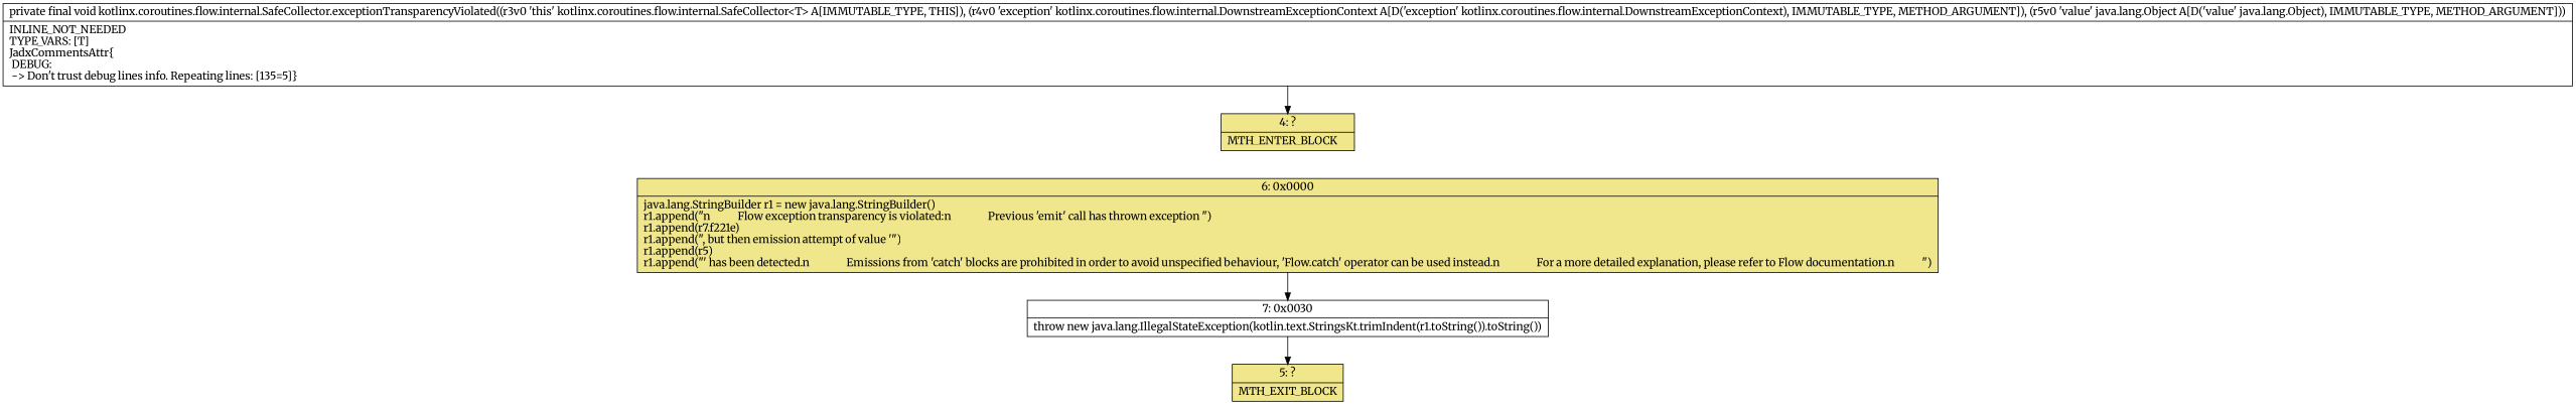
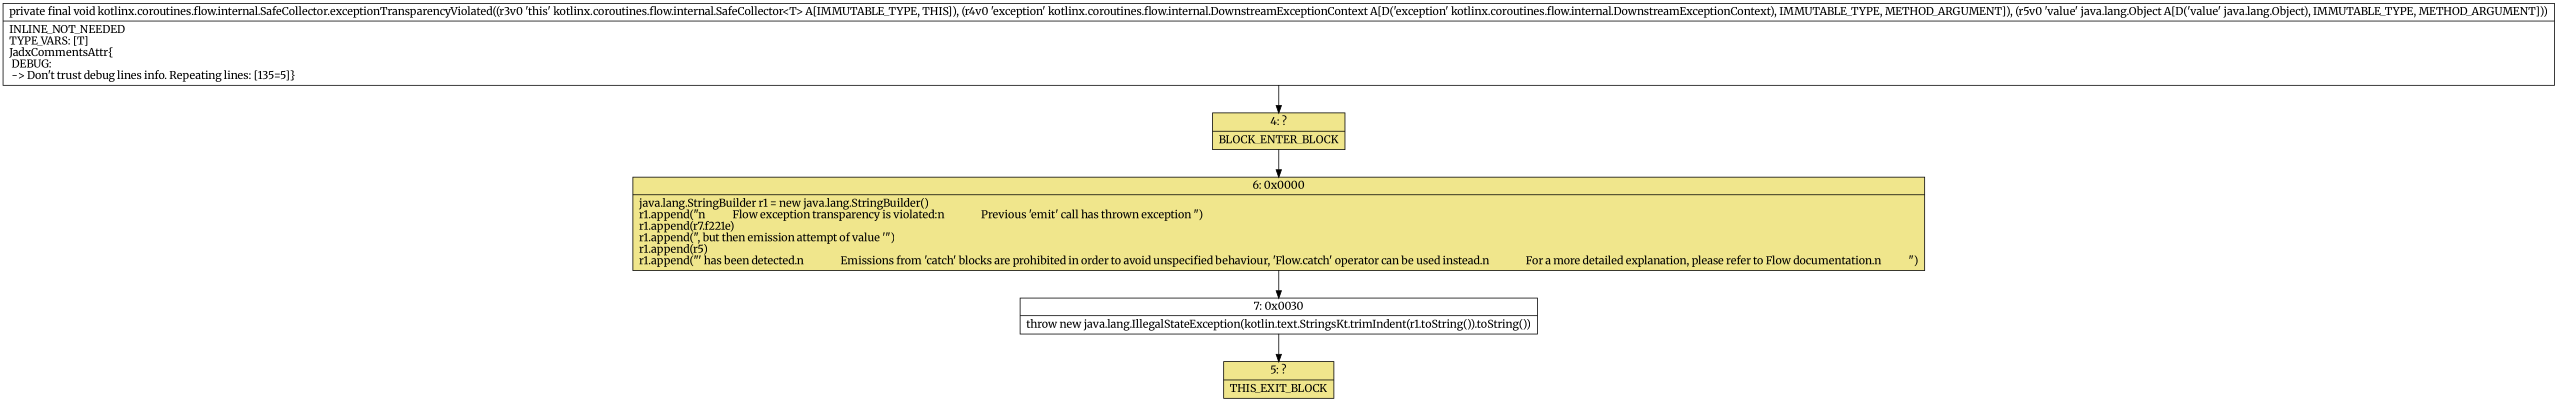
  digraph {
    fontname=Merriweather
    node [fillcolor=khaki fontname=Merriweather shape=record style=filled]
    edge [fontname=Merriweather]
-   n1 [label="{4\:\ ?|MTH_ENTER_BLOCK\l}"]
+   n1 [label="{4\:\ ?|BLOCK_ENTER_BLOCK\l}"]
    n2 [label="{6\:\ 0x0000|java.lang.StringBuilder r1 = new java.lang.StringBuilder()\lr1.append(\"n            Flow exception transparency is violated:n                Previous 'emit' call has thrown exception \")\lr1.append(r7.f221e)\lr1.append(\", but then emission attempt of value '\")\lr1.append(r5)\lr1.append(\"' has been detected.n                Emissions from 'catch' blocks are prohibited in order to avoid unspecified behaviour, 'Flow.catch' operator can be used instead.n                For a more detailed explanation, please refer to Flow documentation.n            \")\l}"]
    n3 [fillcolor=white label="{7\:\ 0x0030|throw new java.lang.IllegalStateException(kotlin.text.StringsKt.trimIndent(r1.toString()).toString())\l}"]
-   n4 [label="{5\:\ ?|MTH_EXIT_BLOCK\l}"]
+   n4 [label="{5\:\ ?|THIS_EXIT_BLOCK\l}"]
    n5 [fillcolor=white label="{private final void kotlinx.coroutines.flow.internal.SafeCollector.exceptionTransparencyViolated((r3v0 'this' kotlinx.coroutines.flow.internal.SafeCollector\<T\> A[IMMUTABLE_TYPE, THIS]), (r4v0 'exception' kotlinx.coroutines.flow.internal.DownstreamExceptionContext A[D('exception' kotlinx.coroutines.flow.internal.DownstreamExceptionContext), IMMUTABLE_TYPE, METHOD_ARGUMENT]), (r5v0 'value' java.lang.Object A[D('value' java.lang.Object), IMMUTABLE_TYPE, METHOD_ARGUMENT]))  | INLINE_NOT_NEEDED\lTYPE_VARS: [T]\lJadxCommentsAttr\{\l DEBUG: \l \-\> Don't trust debug lines info. Repeating lines: [135=5]\}\l}"]
+   n1 -> n2
    n2 -> n3
    n3 -> n4
    n5 -> n1
  }
